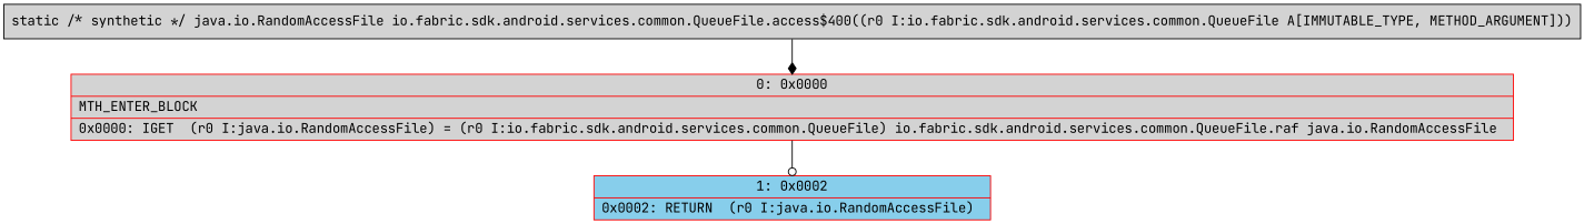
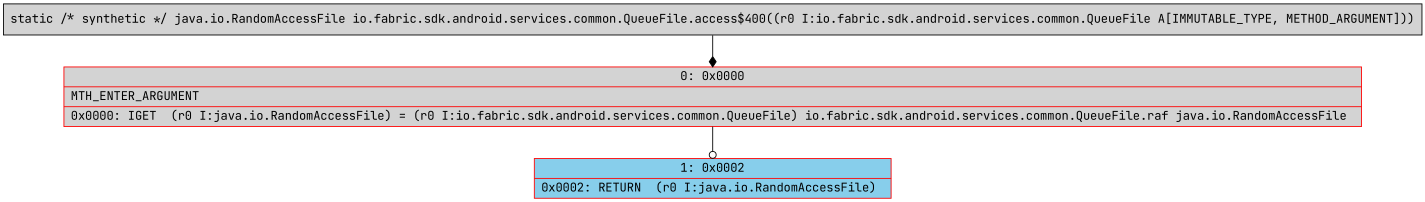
  digraph {
    fontname="JetBrains Mono"
    node [shape=record style=filled fillcolor=lightgrey color=red fontname="JetBrains Mono"]
    edge [fontname="JetBrains Mono"]
-   n1 [label="{0\:\ 0x0000|MTH_ENTER_BLOCK\l|0x0000: IGET  (r0 I:java.io.RandomAccessFile) = (r0 I:io.fabric.sdk.android.services.common.QueueFile) io.fabric.sdk.android.services.common.QueueFile.raf java.io.RandomAccessFile \l}"]
+   n1 [label="{0\:\ 0x0000|MTH_ENTER_ARGUMENT\l|0x0000: IGET  (r0 I:java.io.RandomAccessFile) = (r0 I:io.fabric.sdk.android.services.common.QueueFile) io.fabric.sdk.android.services.common.QueueFile.raf java.io.RandomAccessFile \l}"]
    n2 [label="{1\:\ 0x0002|0x0002: RETURN  (r0 I:java.io.RandomAccessFile) \l}" fillcolor=skyblue]
    n3 [label="{static \/* synthetic *\/ java.io.RandomAccessFile io.fabric.sdk.android.services.common.QueueFile.access$400((r0 I:io.fabric.sdk.android.services.common.QueueFile A[IMMUTABLE_TYPE, METHOD_ARGUMENT])) }" color=black]
    n1 -> n2 [arrowhead=odot]
    n3 -> n1 [arrowhead=diamond]
  }
